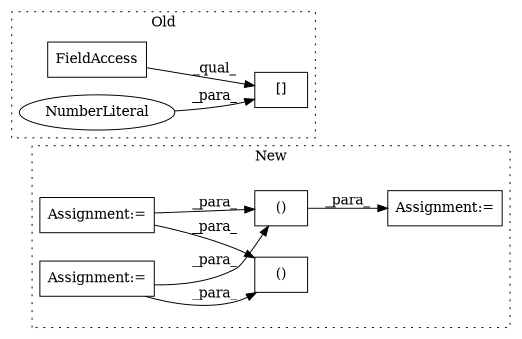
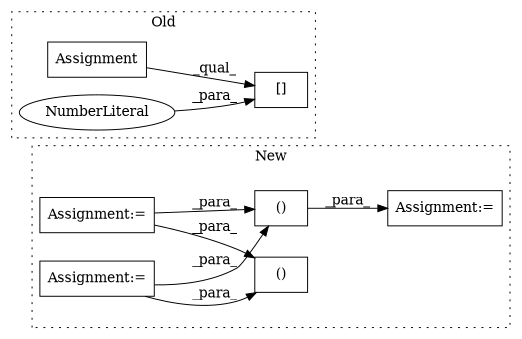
  digraph {
    rankdir=LR
    fontname="DejaVu Serif"
    node [a=7 shape=box fontname="DejaVu Serif"]
    edge [fontname="DejaVu Serif"]
    n1 [a=106 l=42 label="()" s=2869]
    n2 [l=14 label="Assignment:=" s=2688]
    n3 [l=15 label="Assignment:=" s=2828]
    n4 [l=9 label="Assignment:=" s=3028]
    n5 [a=106 l=73 label="()" s=3037]
    n6 [a=2 l="9,1" label="[]" s="2974,2984"]
-   n7 [a=22 l=8 label=FieldAccess s=2974]
+   n7 [a=22 l=8 label=Assignment s=2974]
    n8 [a=34 l=1 label=NumberLiteral s=2983 shape=ellipse]
    subgraph cluster_1 {
      label=New
      style=dotted
      n1
      n2
      n3
      n4
      n5
    }
    subgraph cluster_2 {
      label=Old
      style=dotted
      n6
      n7
      n8
    }
    n2 -> n1 [label=_para_]
    n2 -> n5 [label=_para_]
    n3 -> n1 [label=_para_]
    n3 -> n5 [label=_para_]
    n5 -> n4 [label=_para_]
    n7 -> n6 [label=_qual_]
    n8 -> n6 [label=_para_]
  }
